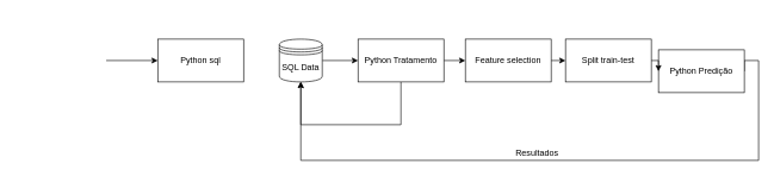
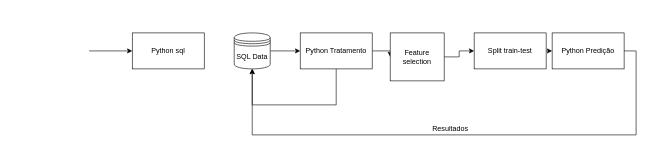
  <mxCell id="0" />
  <mxCell id="1" parent="0" />
  <mxCell id="2" value="Python sql" style="rounded=0;whiteSpace=wrap;html=1;" vertex="1" parent="1"><mxGeometry x="220" y="54" width="120" height="60" as="geometry" /></mxCell>
  <mxCell id="3" style="edgeStyle=orthogonalEdgeStyle;rounded=0;orthogonalLoop=1;jettySize=auto;html=1;exitX=1;exitY=0.5;exitDx=0;exitDy=0;entryX=0;entryY=0.5;entryDx=0;entryDy=0;" edge="1" parent="1" source="4" target="9"><mxGeometry relative="1" as="geometry" /></mxCell>
  <mxCell id="4" value="SQL Data" style="shape=datastore;whiteSpace=wrap;html=1;" vertex="1" parent="1"><mxGeometry x="390" y="54" width="60" height="60" as="geometry" /></mxCell>
  <mxCell id="5" style="edgeStyle=orthogonalEdgeStyle;rounded=0;orthogonalLoop=1;jettySize=auto;html=1;exitX=1;exitY=0.5;exitDx=0;exitDy=0;entryX=0;entryY=0.5;entryDx=0;entryDy=0;" edge="1" parent="1" source="6" target="2"><mxGeometry relative="1" as="geometry" /></mxCell>
  <mxCell id="6" value="" style="shape=image;html=1;verticalAlign=top;verticalLabelPosition=bottom;labelBackgroundColor=#ffffff;imageAspect=0;aspect=fixed;image=https://cdn0.iconfinder.com/data/icons/logos-microsoft-office-365/128/Microsoft_Office-02-128.png" vertex="1" parent="1"><mxGeometry x="20" y="20" width="128" height="128" as="geometry" /></mxCell>
  <mxCell id="7" style="edgeStyle=orthogonalEdgeStyle;rounded=0;orthogonalLoop=1;jettySize=auto;html=1;exitX=0.5;exitY=1;exitDx=0;exitDy=0;entryX=0.5;entryY=1;entryDx=0;entryDy=0;" edge="1" parent="1" source="9" target="4"><mxGeometry relative="1" as="geometry"><Array as="points"><mxPoint x="560" y="174" /><mxPoint x="420" y="174" /></Array></mxGeometry></mxCell>
  <mxCell id="8" style="edgeStyle=orthogonalEdgeStyle;rounded=0;orthogonalLoop=1;jettySize=auto;html=1;exitX=1;exitY=0.5;exitDx=0;exitDy=0;entryX=0;entryY=0.5;entryDx=0;entryDy=0;" edge="1" parent="1" source="9" target="14"><mxGeometry relative="1" as="geometry" /></mxCell>
  <mxCell id="9" value="Python Tratamento" style="rounded=0;whiteSpace=wrap;html=1;" vertex="1" parent="1"><mxGeometry x="500" y="54" width="120" height="60" as="geometry" /></mxCell>
  <mxCell id="10" style="edgeStyle=orthogonalEdgeStyle;rounded=0;orthogonalLoop=1;jettySize=auto;html=1;exitX=1;exitY=0.5;exitDx=0;exitDy=0;entryX=0.5;entryY=1;entryDx=0;entryDy=0;" edge="1" parent="1" source="11" target="4"><mxGeometry relative="1" as="geometry"><Array as="points"><mxPoint x="1060" y="84" /><mxPoint x="1060" y="224" /><mxPoint x="420" y="224" /></Array></mxGeometry></mxCell>
- <mxCell id="11" value="Python Predição" style="rounded=0;whiteSpace=wrap;html=1;" vertex="1" parent="1"><mxGeometry x="920" y="69" width="120" height="60" as="geometry" /></mxCell>
+ <mxCell id="11" value="Python Predição" style="rounded=0;whiteSpace=wrap;html=1;" vertex="1" parent="1"><mxGeometry x="920" y="54" width="120" height="60" as="geometry" /></mxCell>
  <mxCell id="12" value="Resultados" style="text;html=1;align=center;verticalAlign=middle;resizable=0;points=[];autosize=1;strokeColor=none;fillColor=none;" vertex="1" parent="1"><mxGeometry x="710" y="204" width="80" height="20" as="geometry" /></mxCell>
  <mxCell id="13" style="edgeStyle=orthogonalEdgeStyle;rounded=0;orthogonalLoop=1;jettySize=auto;html=1;exitX=1;exitY=0.5;exitDx=0;exitDy=0;entryX=0;entryY=0.5;entryDx=0;entryDy=0;" edge="1" parent="1" source="14" target="16"><mxGeometry relative="1" as="geometry" /></mxCell>
- <mxCell id="14" value="Feature selection" style="rounded=0;whiteSpace=wrap;html=1;" vertex="1" parent="1"><mxGeometry x="650" y="54" width="120" height="60" as="geometry" /></mxCell>
+ <mxCell id="14" value="Feature selection" style="rounded=0;whiteSpace=wrap;html=1;" vertex="1" parent="1"><mxGeometry x="650" y="54" width="90" height="80" as="geometry" /></mxCell>
  <mxCell id="15" style="edgeStyle=orthogonalEdgeStyle;rounded=0;orthogonalLoop=1;jettySize=auto;html=1;exitX=1;exitY=0.5;exitDx=0;exitDy=0;entryX=0;entryY=0.5;entryDx=0;entryDy=0;" edge="1" parent="1" source="16" target="11"><mxGeometry relative="1" as="geometry" /></mxCell>
  <mxCell id="16" value="Split train-test" style="rounded=0;whiteSpace=wrap;html=1;" vertex="1" parent="1"><mxGeometry x="790" y="54" width="120" height="60" as="geometry" /></mxCell>
